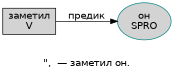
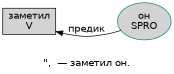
  digraph {
    label="\",  — заметил он."
    rankdir=LR
    fontname="DejaVu Sans"
    node [fillcolor=lightgray penwidth=1 style=filled fontname="DejaVu Sans"]
    n1 [label="заметил\nV" shape=box color=black]
    n2 [label="он\nSPRO" shape=ellipse color=teal]
-   n1 -> n2 [label="предик" color=black fontname="DejaVu Sans"]
+   n2 -> n1 [label="предик" color=black fontname="DejaVu Sans"]
  }
